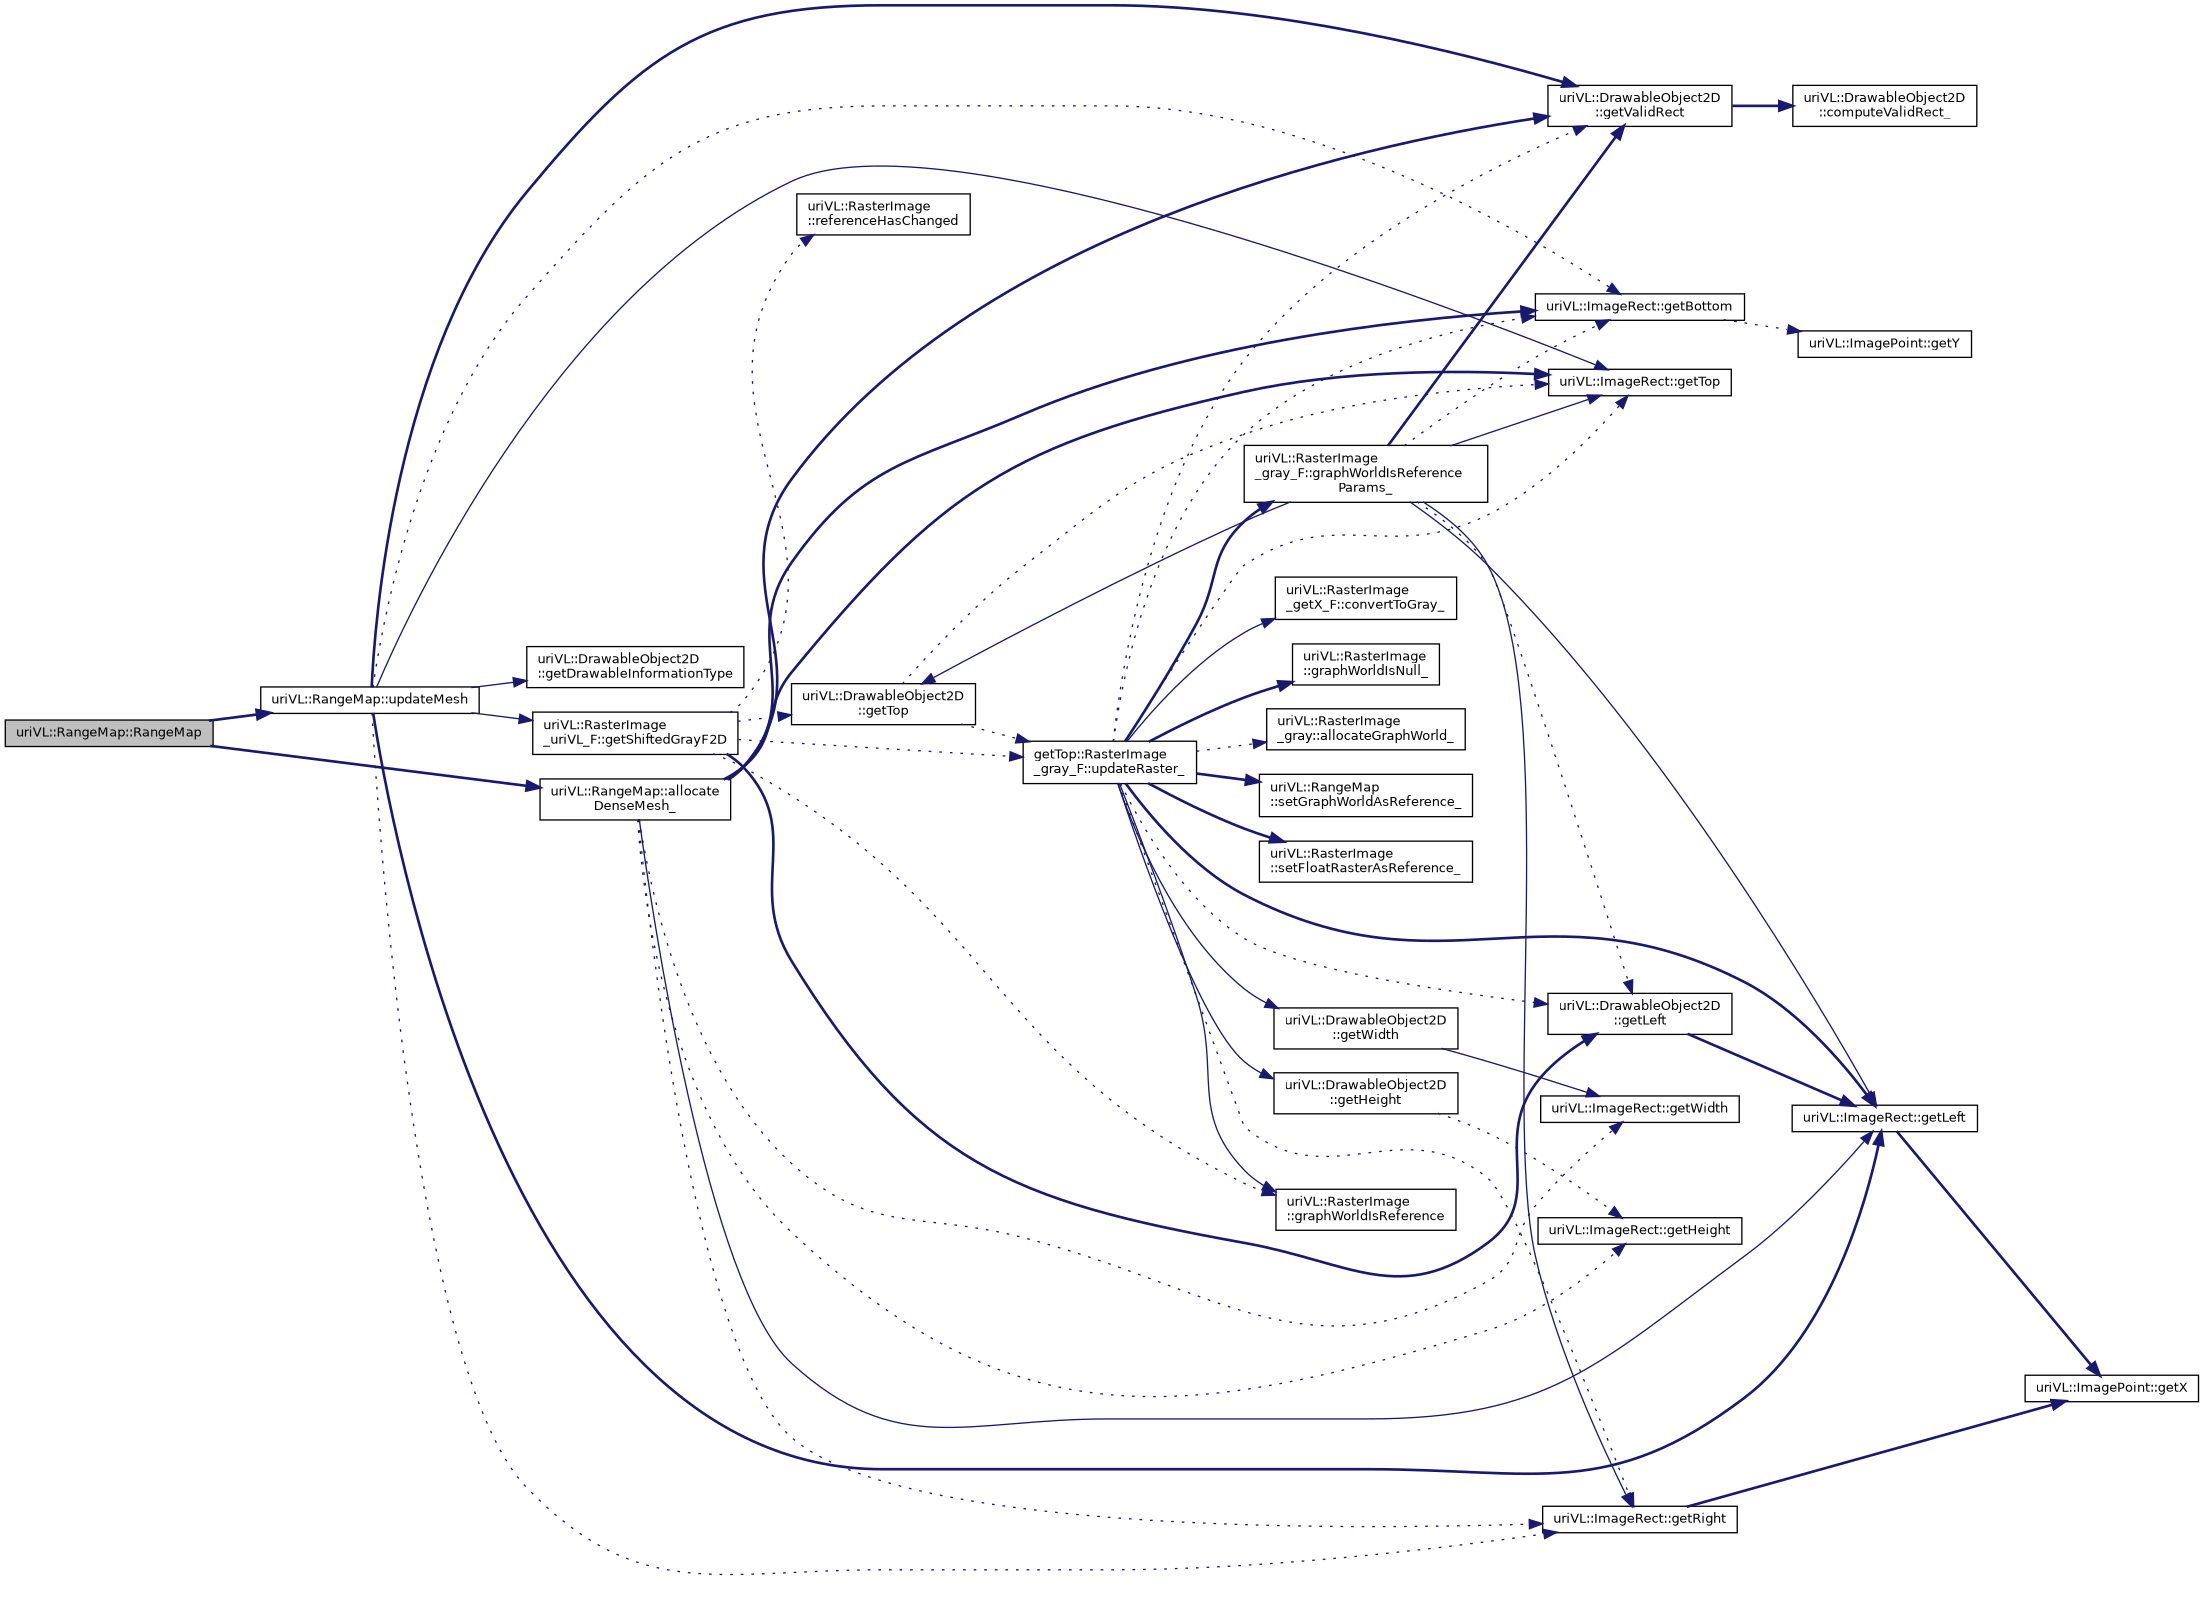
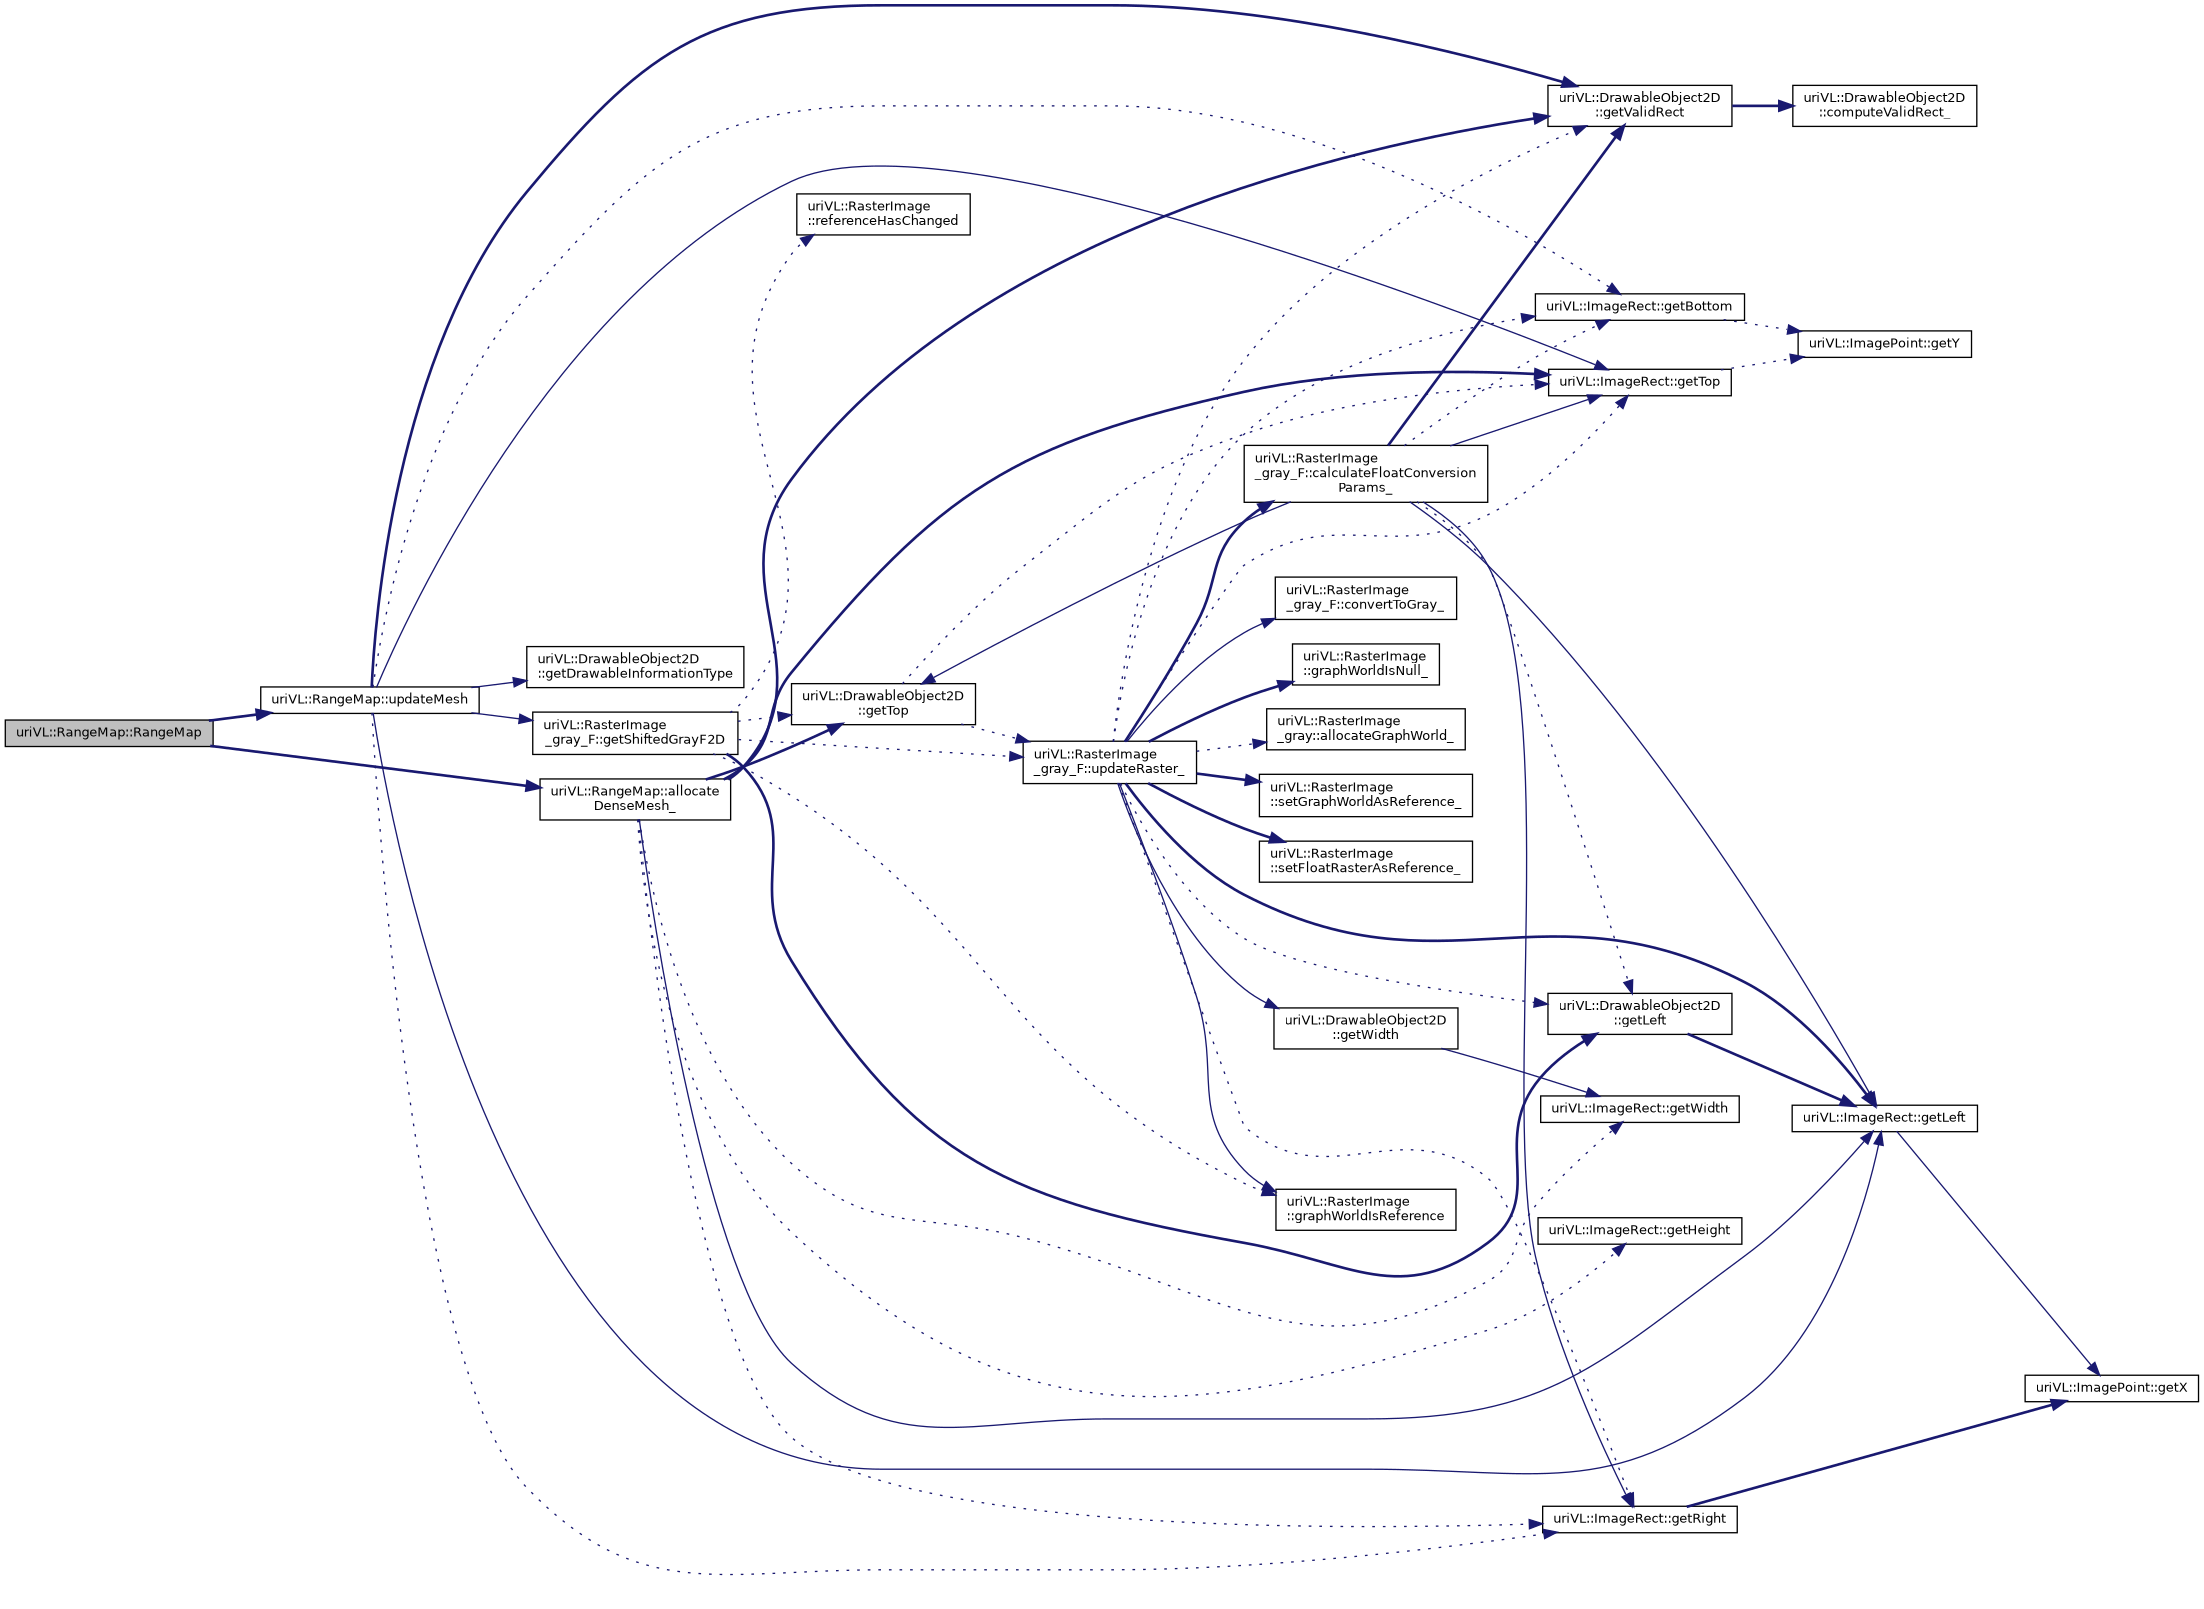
  digraph {
    rankdir=LR
    node [color=black fillcolor=white fontname=Helvetica fontsize=10 shape=record style=filled]
    edge [color=midnightblue fontname=Helvetica fontsize=10 labelfontname=Helvetica labelfontsize=10 style=dotted]
    n1 [fillcolor=grey75 fontcolor=black height=0.2 label="uriVL::RangeMap::RangeMap" width=0.4]
    n2 [height=0.2 label="uriVL::RangeMap::allocate\lDenseMesh_" width=0.4]
    n3 [height=0.2 label="uriVL::RangeMap::updateMesh" width=0.4]
    n4 [height=0.2 label="uriVL::DrawableObject2D\l::getValidRect" width=0.4]
    n5 [height=0.2 label="uriVL::ImageRect::getHeight" width=0.4]
    n6 [height=0.2 label="uriVL::ImageRect::getWidth" width=0.4]
    n7 [height=0.2 label="uriVL::ImageRect::getTop" width=0.4]
    n8 [height=0.2 label="uriVL::ImageRect::getBottom" width=0.4]
    n9 [height=0.2 label="uriVL::ImageRect::getLeft" width=0.4]
    n10 [height=0.2 label="uriVL::ImageRect::getRight" width=0.4]
    n11 [height=0.2 label="uriVL::DrawableObject2D\l::getDrawableInformationType" width=0.4]
-   n12 [height=0.2 label="uriVL::RasterImage\l_uriVL_F::getShiftedGrayF2D" width=0.4]
+   n12 [height=0.2 label="uriVL::RasterImage\l_gray_F::getShiftedGrayF2D" width=0.4]
    n13 [height=0.2 label="uriVL::DrawableObject2D\l::computeValidRect_" width=0.4]
    n14 [height=0.2 label="uriVL::ImagePoint::getY" width=0.4]
    n15 [height=0.2 label="uriVL::ImagePoint::getX" width=0.4]
    n16 [height=0.2 label="uriVL::RasterImage\l::graphWorldIsReference" width=0.4]
    n17 [height=0.2 label="uriVL::RasterImage\l::referenceHasChanged" width=0.4]
-   n18 [height=0.2 label="getTop::RasterImage\l_gray_F::updateRaster_" width=0.4]
+   n18 [height=0.2 label="uriVL::RasterImage\l_gray_F::updateRaster_" width=0.4]
    n19 [height=0.2 label="uriVL::DrawableObject2D\l::getTop" width=0.4]
    n20 [height=0.2 label="uriVL::DrawableObject2D\l::getLeft" width=0.4]
    n21 [height=0.2 label="uriVL::RasterImage\l::graphWorldIsNull_" width=0.4]
    n22 [height=0.2 label="uriVL::RasterImage\l_gray::allocateGraphWorld_" width=0.4]
-   n23 [height=0.2 label="uriVL::DrawableObject2D\l::getHeight" width=0.4]
    n24 [height=0.2 label="uriVL::DrawableObject2D\l::getWidth" width=0.4]
-   n25 [height=0.2 label="uriVL::RasterImage\l_gray_F::graphWorldIsReference\lParams_" width=0.4]
-   n26 [height=0.2 label="uriVL::RasterImage\l_getX_F::convertToGray_" width=0.4]
-   n27 [height=0.2 label="uriVL::RangeMap\l::setGraphWorldAsReference_" width=0.4]
+   n25 [height=0.2 label="uriVL::RasterImage\l_gray_F::calculateFloatConversion\lParams_" width=0.4]
+   n26 [height=0.2 label="uriVL::RasterImage\l_gray_F::convertToGray_" width=0.4]
+   n27 [height=0.2 label="uriVL::RasterImage\l::setGraphWorldAsReference_" width=0.4]
    n28 [height=0.2 label="uriVL::RasterImage\l::setFloatRasterAsReference_" width=0.4]
    n1 -> n2 [style=bold]
    n1 -> n3 [style=bold]
    n2 -> n4 [style=bold]
    n2 -> n5
    n2 -> n6
    n2 -> n7 [style=bold]
-   n2 -> n8 [style=bold]
+   n2 -> n19 [style=bold]
    n2 -> n9 [style=solid]
    n2 -> n10
    n3 -> n4 [style=bold]
    n3 -> n7 [style=solid]
    n3 -> n8
-   n3 -> n9 [style=bold]
+   n3 -> n9 [style=solid]
    n3 -> n10
    n3 -> n11 [style=solid]
    n3 -> n12 [style=solid]
    n4 -> n13 [style=bold]
+   n7 -> n14
    n8 -> n14
-   n9 -> n15 [style=bold]
+   n9 -> n15 [style=solid]
    n10 -> n15 [style=bold]
    n12 -> n16
    n12 -> n17
    n12 -> n18
    n12 -> n19
    n12 -> n20 [style=bold]
    n18 -> n4
    n18 -> n7
    n18 -> n8
    n18 -> n9 [style=bold]
    n18 -> n10
    n18 -> n16 [style=solid]
    n18 -> n20
    n18 -> n21 [style=bold]
    n18 -> n22
-   n18 -> n23 [style=solid]
    n18 -> n24 [style=solid]
    n18 -> n25 [style=bold]
    n18 -> n26 [style=solid]
    n18 -> n27 [style=bold]
    n18 -> n28 [style=bold]
    n19 -> n7
    n19 -> n18
    n20 -> n9 [style=bold]
-   n23 -> n5
    n24 -> n6 [style=solid]
    n25 -> n4 [style=bold]
    n25 -> n7 [style=solid]
    n25 -> n8
    n25 -> n9 [style=solid]
    n25 -> n10 [style=solid]
    n25 -> n19 [style=solid]
    n25 -> n20
  }
